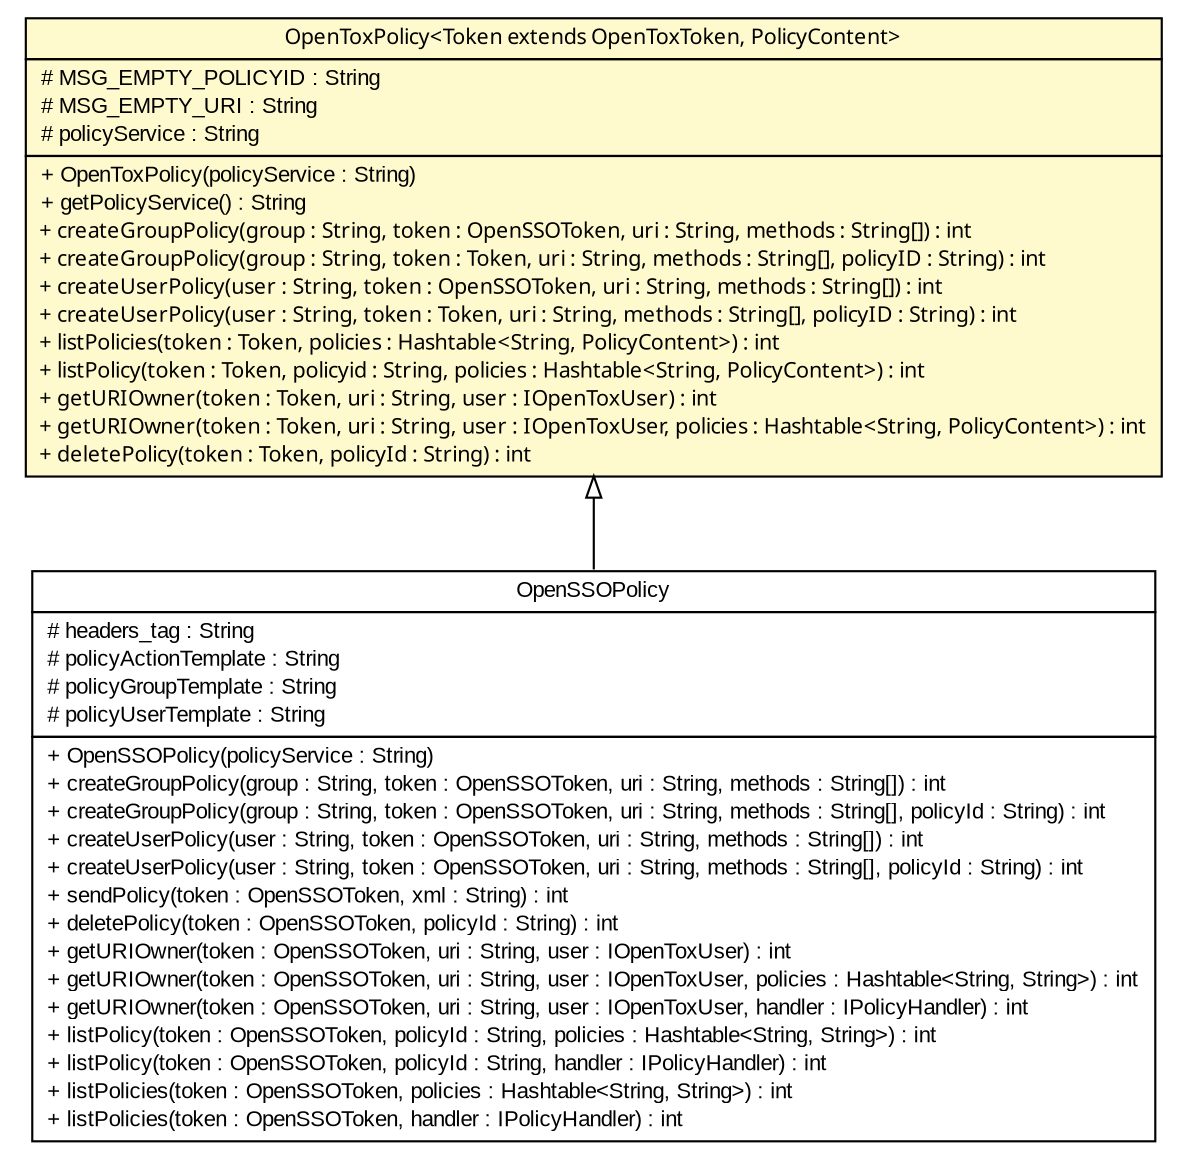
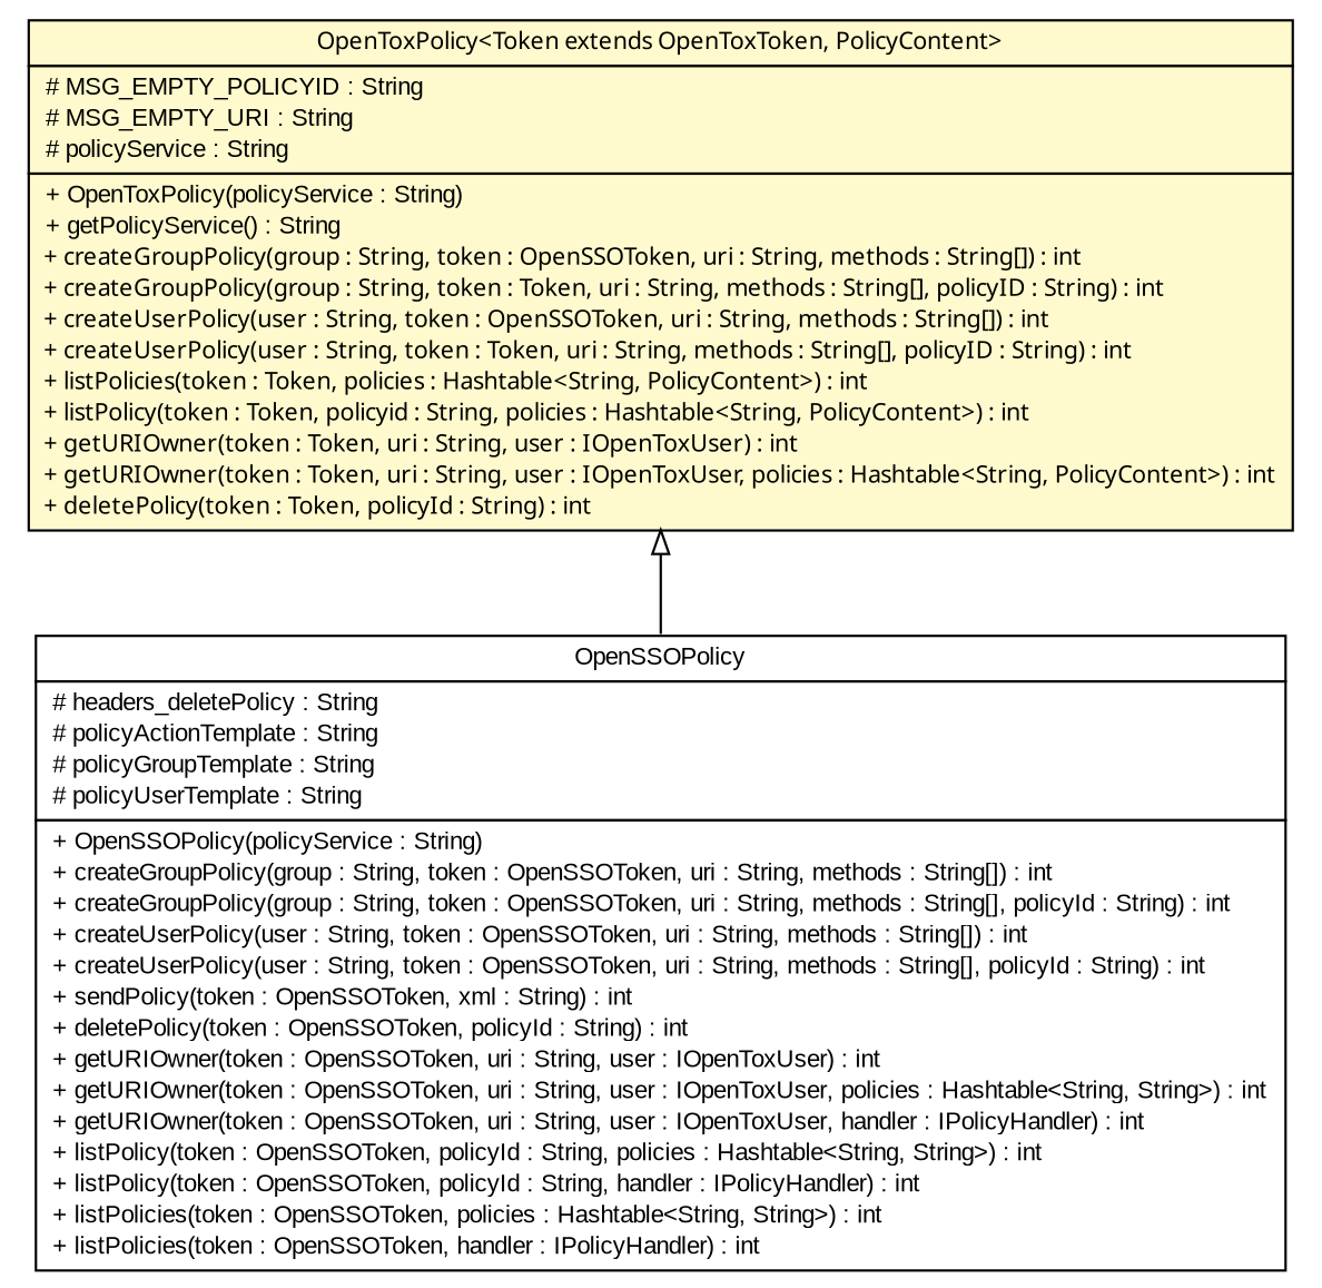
  digraph {
    node [fontcolor=black fontname=arial fontsize=10.0 shape=plaintext]
    n1 [label=<<table border="0" cellborder="1" cellspacing="0" cellpadding="2" port="p" bgcolor="lemonChiffon" href="./OpenToxPolicy.html"> 		<tr><td><table border="0" cellspacing="0" cellpadding="1"> 			<tr><td><font face="ariali"> OpenToxPolicy&lt;Token extends OpenToxToken, PolicyContent&gt; </font></td></tr> 		</table></td></tr> 		<tr><td><table border="0" cellspacing="0" cellpadding="1"> 			<tr><td align="left"> # MSG_EMPTY_POLICYID : String </td></tr> 			<tr><td align="left"> # MSG_EMPTY_URI : String </td></tr> 			<tr><td align="left"> # policyService : String </td></tr> 		</table></td></tr> 		<tr><td><table border="0" cellspacing="0" cellpadding="1"> 			<tr><td align="left"> + OpenToxPolicy(policyService : String) </td></tr> 			<tr><td align="left"> + getPolicyService() : String </td></tr> 			<tr><td align="left"><font face="ariali" point-size="10.0"> + createGroupPolicy(group : String, token : OpenSSOToken, uri : String, methods : String[]) : int </font></td></tr> 			<tr><td align="left"><font face="ariali" point-size="10.0"> + createGroupPolicy(group : String, token : Token, uri : String, methods : String[], policyID : String) : int </font></td></tr> 			<tr><td align="left"><font face="ariali" point-size="10.0"> + createUserPolicy(user : String, token : OpenSSOToken, uri : String, methods : String[]) : int </font></td></tr> 			<tr><td align="left"><font face="ariali" point-size="10.0"> + createUserPolicy(user : String, token : Token, uri : String, methods : String[], policyID : String) : int </font></td></tr> 			<tr><td align="left"><font face="ariali" point-size="10.0"> + listPolicies(token : Token, policies : Hashtable&lt;String, PolicyContent&gt;) : int </font></td></tr> 			<tr><td align="left"><font face="ariali" point-size="10.0"> + listPolicy(token : Token, policyid : String, policies : Hashtable&lt;String, PolicyContent&gt;) : int </font></td></tr> 			<tr><td align="left"><font face="ariali" point-size="10.0"> + getURIOwner(token : Token, uri : String, user : IOpenToxUser) : int </font></td></tr> 			<tr><td align="left"><font face="ariali" point-size="10.0"> + getURIOwner(token : Token, uri : String, user : IOpenToxUser, policies : Hashtable&lt;String, PolicyContent&gt;) : int </font></td></tr> 			<tr><td align="left"><font face="ariali" point-size="10.0"> + deletePolicy(token : Token, policyId : String) : int </font></td></tr> 		</table></td></tr> 		</table>>]
-   n2 [label=<<table border="0" cellborder="1" cellspacing="0" cellpadding="2" port="p" href="./opensso/OpenSSOPolicy.html"> 		<tr><td><table border="0" cellspacing="0" cellpadding="1"> 			<tr><td> OpenSSOPolicy </td></tr> 		</table></td></tr> 		<tr><td><table border="0" cellspacing="0" cellpadding="1"> 			<tr><td align="left"> # headers_tag : String </td></tr> 			<tr><td align="left"> # policyActionTemplate : String </td></tr> 			<tr><td align="left"> # policyGroupTemplate : String </td></tr> 			<tr><td align="left"> # policyUserTemplate : String </td></tr> 		</table></td></tr> 		<tr><td><table border="0" cellspacing="0" cellpadding="1"> 			<tr><td align="left"> + OpenSSOPolicy(policyService : String) </td></tr> 			<tr><td align="left"> + createGroupPolicy(group : String, token : OpenSSOToken, uri : String, methods : String[]) : int </td></tr> 			<tr><td align="left"> + createGroupPolicy(group : String, token : OpenSSOToken, uri : String, methods : String[], policyId : String) : int </td></tr> 			<tr><td align="left"> + createUserPolicy(user : String, token : OpenSSOToken, uri : String, methods : String[]) : int </td></tr> 			<tr><td align="left"> + createUserPolicy(user : String, token : OpenSSOToken, uri : String, methods : String[], policyId : String) : int </td></tr> 			<tr><td align="left"> + sendPolicy(token : OpenSSOToken, xml : String) : int </td></tr> 			<tr><td align="left"> + deletePolicy(token : OpenSSOToken, policyId : String) : int </td></tr> 			<tr><td align="left"> + getURIOwner(token : OpenSSOToken, uri : String, user : IOpenToxUser) : int </td></tr> 			<tr><td align="left"> + getURIOwner(token : OpenSSOToken, uri : String, user : IOpenToxUser, policies : Hashtable&lt;String, String&gt;) : int </td></tr> 			<tr><td align="left"> + getURIOwner(token : OpenSSOToken, uri : String, user : IOpenToxUser, handler : IPolicyHandler) : int </td></tr> 			<tr><td align="left"> + listPolicy(token : OpenSSOToken, policyId : String, policies : Hashtable&lt;String, String&gt;) : int </td></tr> 			<tr><td align="left"> + listPolicy(token : OpenSSOToken, policyId : String, handler : IPolicyHandler) : int </td></tr> 			<tr><td align="left"> + listPolicies(token : OpenSSOToken, policies : Hashtable&lt;String, String&gt;) : int </td></tr> 			<tr><td align="left"> + listPolicies(token : OpenSSOToken, handler : IPolicyHandler) : int </td></tr> 		</table></td></tr> 		</table>>]
+   n2 [label=<<table border="0" cellborder="1" cellspacing="0" cellpadding="2" port="p" href="./opensso/OpenSSOPolicy.html"> 		<tr><td><table border="0" cellspacing="0" cellpadding="1"> 			<tr><td> OpenSSOPolicy </td></tr> 		</table></td></tr> 		<tr><td><table border="0" cellspacing="0" cellpadding="1"> 			<tr><td align="left"> # headers_deletePolicy : String </td></tr> 			<tr><td align="left"> # policyActionTemplate : String </td></tr> 			<tr><td align="left"> # policyGroupTemplate : String </td></tr> 			<tr><td align="left"> # policyUserTemplate : String </td></tr> 		</table></td></tr> 		<tr><td><table border="0" cellspacing="0" cellpadding="1"> 			<tr><td align="left"> + OpenSSOPolicy(policyService : String) </td></tr> 			<tr><td align="left"> + createGroupPolicy(group : String, token : OpenSSOToken, uri : String, methods : String[]) : int </td></tr> 			<tr><td align="left"> + createGroupPolicy(group : String, token : OpenSSOToken, uri : String, methods : String[], policyId : String) : int </td></tr> 			<tr><td align="left"> + createUserPolicy(user : String, token : OpenSSOToken, uri : String, methods : String[]) : int </td></tr> 			<tr><td align="left"> + createUserPolicy(user : String, token : OpenSSOToken, uri : String, methods : String[], policyId : String) : int </td></tr> 			<tr><td align="left"> + sendPolicy(token : OpenSSOToken, xml : String) : int </td></tr> 			<tr><td align="left"> + deletePolicy(token : OpenSSOToken, policyId : String) : int </td></tr> 			<tr><td align="left"> + getURIOwner(token : OpenSSOToken, uri : String, user : IOpenToxUser) : int </td></tr> 			<tr><td align="left"> + getURIOwner(token : OpenSSOToken, uri : String, user : IOpenToxUser, policies : Hashtable&lt;String, String&gt;) : int </td></tr> 			<tr><td align="left"> + getURIOwner(token : OpenSSOToken, uri : String, user : IOpenToxUser, handler : IPolicyHandler) : int </td></tr> 			<tr><td align="left"> + listPolicy(token : OpenSSOToken, policyId : String, policies : Hashtable&lt;String, String&gt;) : int </td></tr> 			<tr><td align="left"> + listPolicy(token : OpenSSOToken, policyId : String, handler : IPolicyHandler) : int </td></tr> 			<tr><td align="left"> + listPolicies(token : OpenSSOToken, policies : Hashtable&lt;String, String&gt;) : int </td></tr> 			<tr><td align="left"> + listPolicies(token : OpenSSOToken, handler : IPolicyHandler) : int </td></tr> 		</table></td></tr> 		</table>>]
    n1 -> n2 [arrowtail=empty dir=back fontname=arial fontsize=10 headport=p labelfontname=arial labelfontsize=10 tailport=p]
  }
